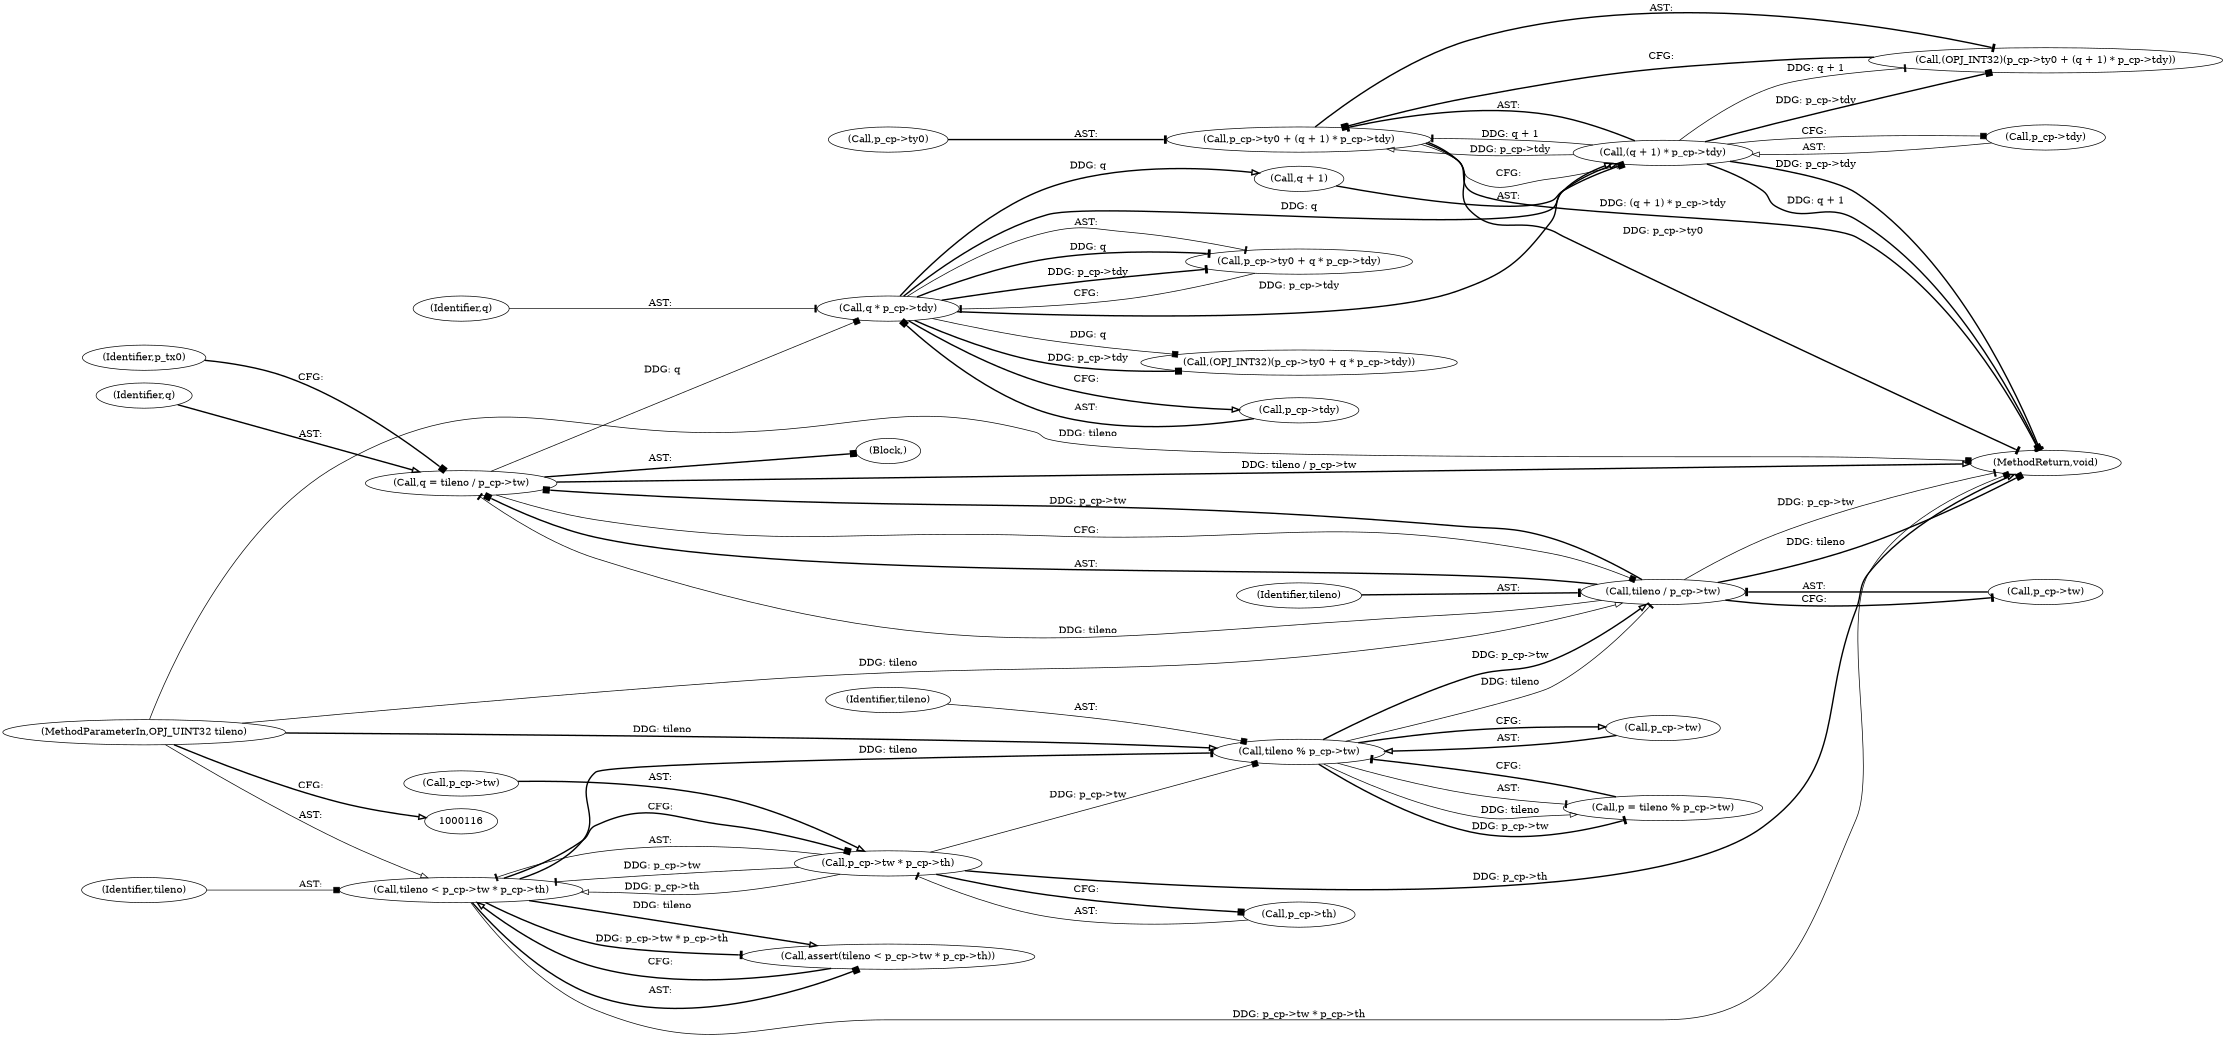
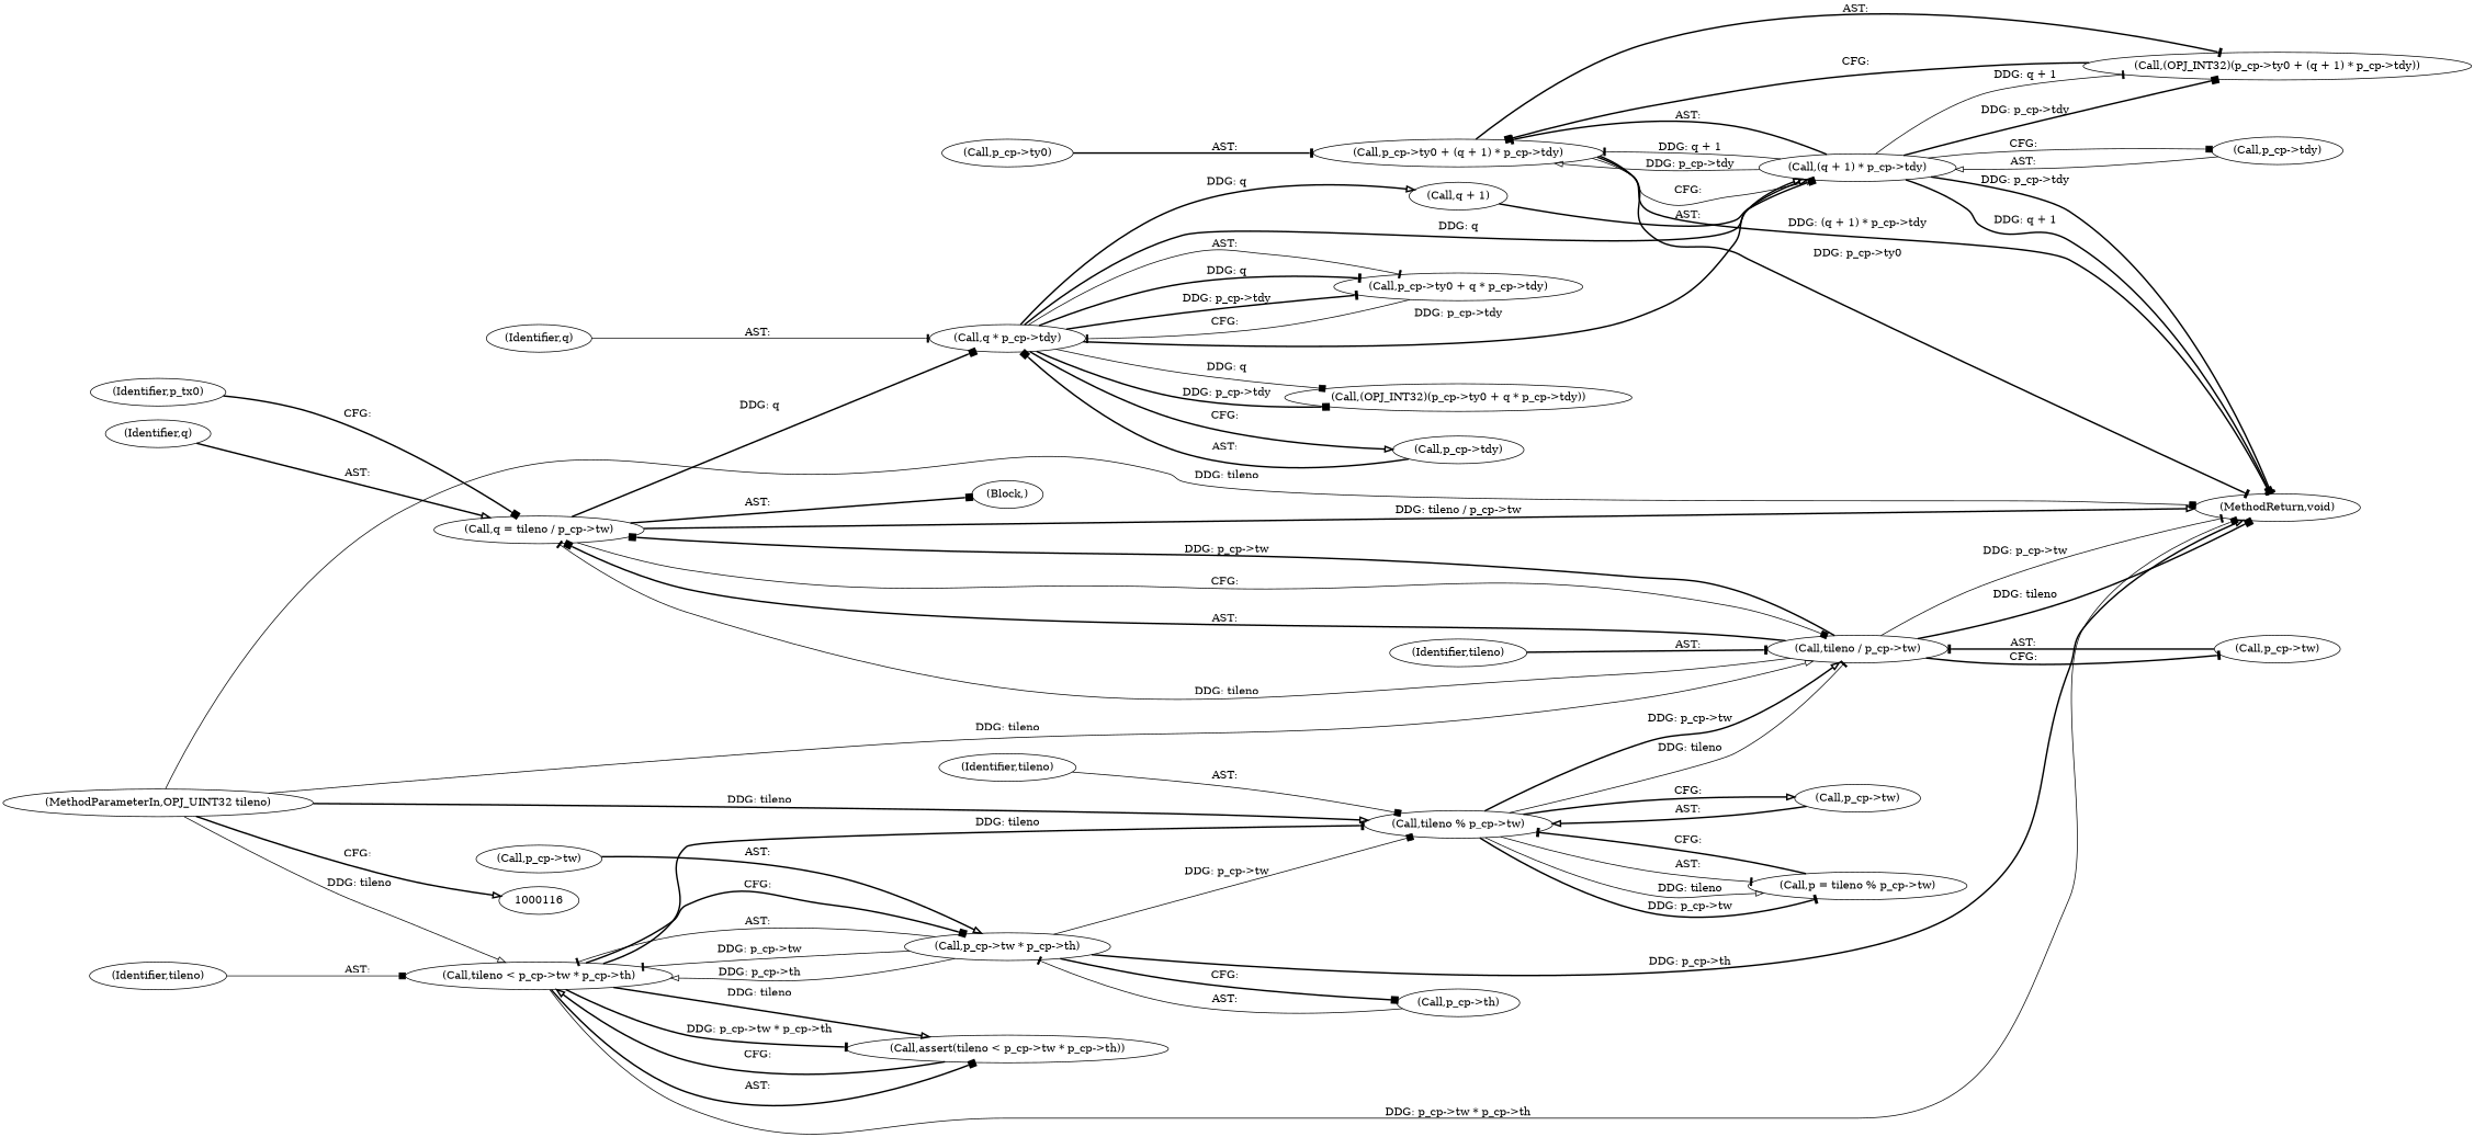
  digraph {
    rankdir=LR
    edge [arrowhead=tee style=bold]
    n1 [label="(Call,p_cp->ty0 + (q + 1) * p_cp->tdy)"]
    n2 [label="(Call,(q + 1) * p_cp->tdy)"]
    n3 [label="(MethodReturn,void)"]
    n4 [label="(Call,(OPJ_INT32)(p_cp->ty0 + (q + 1) * p_cp->tdy))"]
    n5 [label="(Call,p_cp->tdy)"]
    n6 [label="(Call,q * p_cp->tdy)"]
    n7 [label="(Call,p_cp->tdy)"]
    n8 [label="(Call,p_cp->ty0 + q * p_cp->tdy)"]
    n9 [label="(Call,q + 1)"]
    n10 [label="(Call,(OPJ_INT32)(p_cp->ty0 + q * p_cp->tdy))"]
    n11 [label="(Call,q = tileno / p_cp->tw)"]
    n12 [label="(Call,tileno / p_cp->tw)"]
    n13 [label="(Block,)"]
    n14 [label="(Call,p_cp->tw)"]
    n15 [label="(Call,tileno % p_cp->tw)"]
    n16 [label="(Call,p = tileno % p_cp->tw)"]
    n17 [label="(Call,p_cp->tw)"]
    n18 [label="(Call,tileno < p_cp->tw * p_cp->th)"]
    n19 [label="(Call,p_cp->tw * p_cp->th)"]
    n20 [label="(Call,assert(tileno < p_cp->tw * p_cp->th))"]
    n21 [label="(Call,p_cp->th)"]
    n22 [label="(MethodParameterIn,OPJ_UINT32 tileno)"]
    1000116
    n24 [label="(Identifier,p_tx0)"]
    n25 [label="(Identifier,tileno)"]
    n26 [label="(Identifier,q)"]
    n27 [label="(Identifier,q)"]
    n28 [label="(Call,p_cp->tw)"]
    n29 [label="(Identifier,tileno)"]
    n30 [label="(Identifier,tileno)"]
    n31 [label="(Call,p_cp->ty0)"]
    n1 -> n2 [arrowhead=onormal label="CFG: " style=solid]
    n1 -> n3 [label="DDG: (q + 1) * p_cp->tdy"]
    n1 -> n3 [label="DDG: p_cp->ty0"]
    n1 -> n4 [label="AST: "]
    n2 -> n1 [label="AST: "]
    n2 -> n1 [label="DDG: q + 1" style=solid]
    n2 -> n1 [arrowhead=onormal label="DDG: p_cp->tdy" style=solid]
    n2 -> n3 [label="DDG: p_cp->tdy"]
    n2 -> n3 [arrowhead=box label="DDG: q + 1"]
    n2 -> n4 [label="DDG: q + 1" style=solid]
    n2 -> n4 [arrowhead=box label="DDG: p_cp->tdy"]
    n2 -> n5 [arrowhead=box label="CFG: " style=solid]
    n4 -> n1 [arrowhead=box label="CFG: "]
    n5 -> n2 [arrowhead=onormal label="AST: " style=solid]
    n6 -> n2 [arrowhead=onormal label="DDG: q"]
    n6 -> n2 [arrowhead=onormal label="DDG: p_cp->tdy"]
    n6 -> n7 [arrowhead=onormal label="CFG: "]
    n6 -> n8 [label="AST: " style=solid]
    n6 -> n8 [label="DDG: q"]
    n6 -> n8 [label="DDG: p_cp->tdy"]
    n6 -> n9 [arrowhead=onormal label="DDG: q"]
    n6 -> n10 [arrowhead=box label="DDG: q" style=solid]
    n6 -> n10 [arrowhead=box label="DDG: p_cp->tdy"]
    n7 -> n6 [arrowhead=box label="AST: "]
    n8 -> n6 [label="CFG: " style=solid]
    n9 -> n2 [arrowhead=box label="AST: "]
    n11 -> n3 [arrowhead=onormal label="DDG: tileno / p_cp->tw"]
-   n11 -> n6 [arrowhead=box label="DDG: q" style=solid]
+   n11 -> n6 [arrowhead=box label="DDG: q"]
    n11 -> n12 [arrowhead=box label="CFG: " style=solid]
    n11 -> n13 [arrowhead=box label="AST: "]
    n12 -> n3 [label="DDG: p_cp->tw" style=solid]
    n12 -> n3 [arrowhead=box label="DDG: tileno"]
    n12 -> n11 [arrowhead=box label="AST: "]
    n12 -> n11 [label="DDG: tileno" style=solid]
    n12 -> n11 [arrowhead=box label="DDG: p_cp->tw"]
    n12 -> n14 [label="CFG: "]
    n14 -> n12 [label="AST: "]
    n15 -> n12 [label="DDG: tileno" style=solid]
    n15 -> n12 [arrowhead=onormal label="DDG: p_cp->tw"]
    n15 -> n16 [label="AST: " style=solid]
    n15 -> n16 [arrowhead=onormal label="DDG: tileno" style=solid]
    n15 -> n16 [label="DDG: p_cp->tw"]
    n15 -> n17 [arrowhead=onormal label="CFG: "]
    n16 -> n15 [label="CFG: "]
    n17 -> n15 [arrowhead=onormal label="AST: "]
    n18 -> n3 [arrowhead=box label="DDG: p_cp->tw * p_cp->th" style=solid]
    n18 -> n15 [label="DDG: tileno"]
    n18 -> n19 [arrowhead=box label="CFG: "]
    n18 -> n20 [arrowhead=box label="AST: "]
    n18 -> n20 [arrowhead=onormal label="DDG: tileno"]
    n18 -> n20 [label="DDG: p_cp->tw * p_cp->th"]
    n19 -> n3 [arrowhead=onormal label="DDG: p_cp->th"]
    n19 -> n15 [arrowhead=box label="DDG: p_cp->tw" style=solid]
    n19 -> n18 [label="AST: " style=solid]
    n19 -> n18 [label="DDG: p_cp->tw" style=solid]
    n19 -> n18 [arrowhead=onormal label="DDG: p_cp->th" style=solid]
    n19 -> n21 [arrowhead=box label="CFG: "]
    n20 -> n18 [arrowhead=onormal label="CFG: "]
    n21 -> n19 [label="AST: " style=solid]
    n22 -> n3 [arrowhead=box label="DDG: tileno" style=solid]
    n22 -> n12 [arrowhead=onormal label="DDG: tileno" style=solid]
    n22 -> n15 [arrowhead=onormal label="DDG: tileno"]
-   n22 -> n18 [arrowhead=onormal label="AST: " style=solid]
+   n22 -> n18 [arrowhead=onormal label="DDG: tileno" style=solid]
    n22 -> 1000116 [arrowhead=onormal label="CFG: "]
    n24 -> n11 [arrowhead=box label="CFG: "]
    n25 -> n12 [label="AST: "]
    n26 -> n11 [arrowhead=onormal label="AST: "]
    n27 -> n6 [label="AST: " style=solid]
    n28 -> n19 [arrowhead=onormal label="AST: "]
    n29 -> n15 [arrowhead=box label="AST: " style=solid]
    n30 -> n18 [arrowhead=box label="AST: " style=solid]
    n31 -> n1 [label="AST: "]
  }
